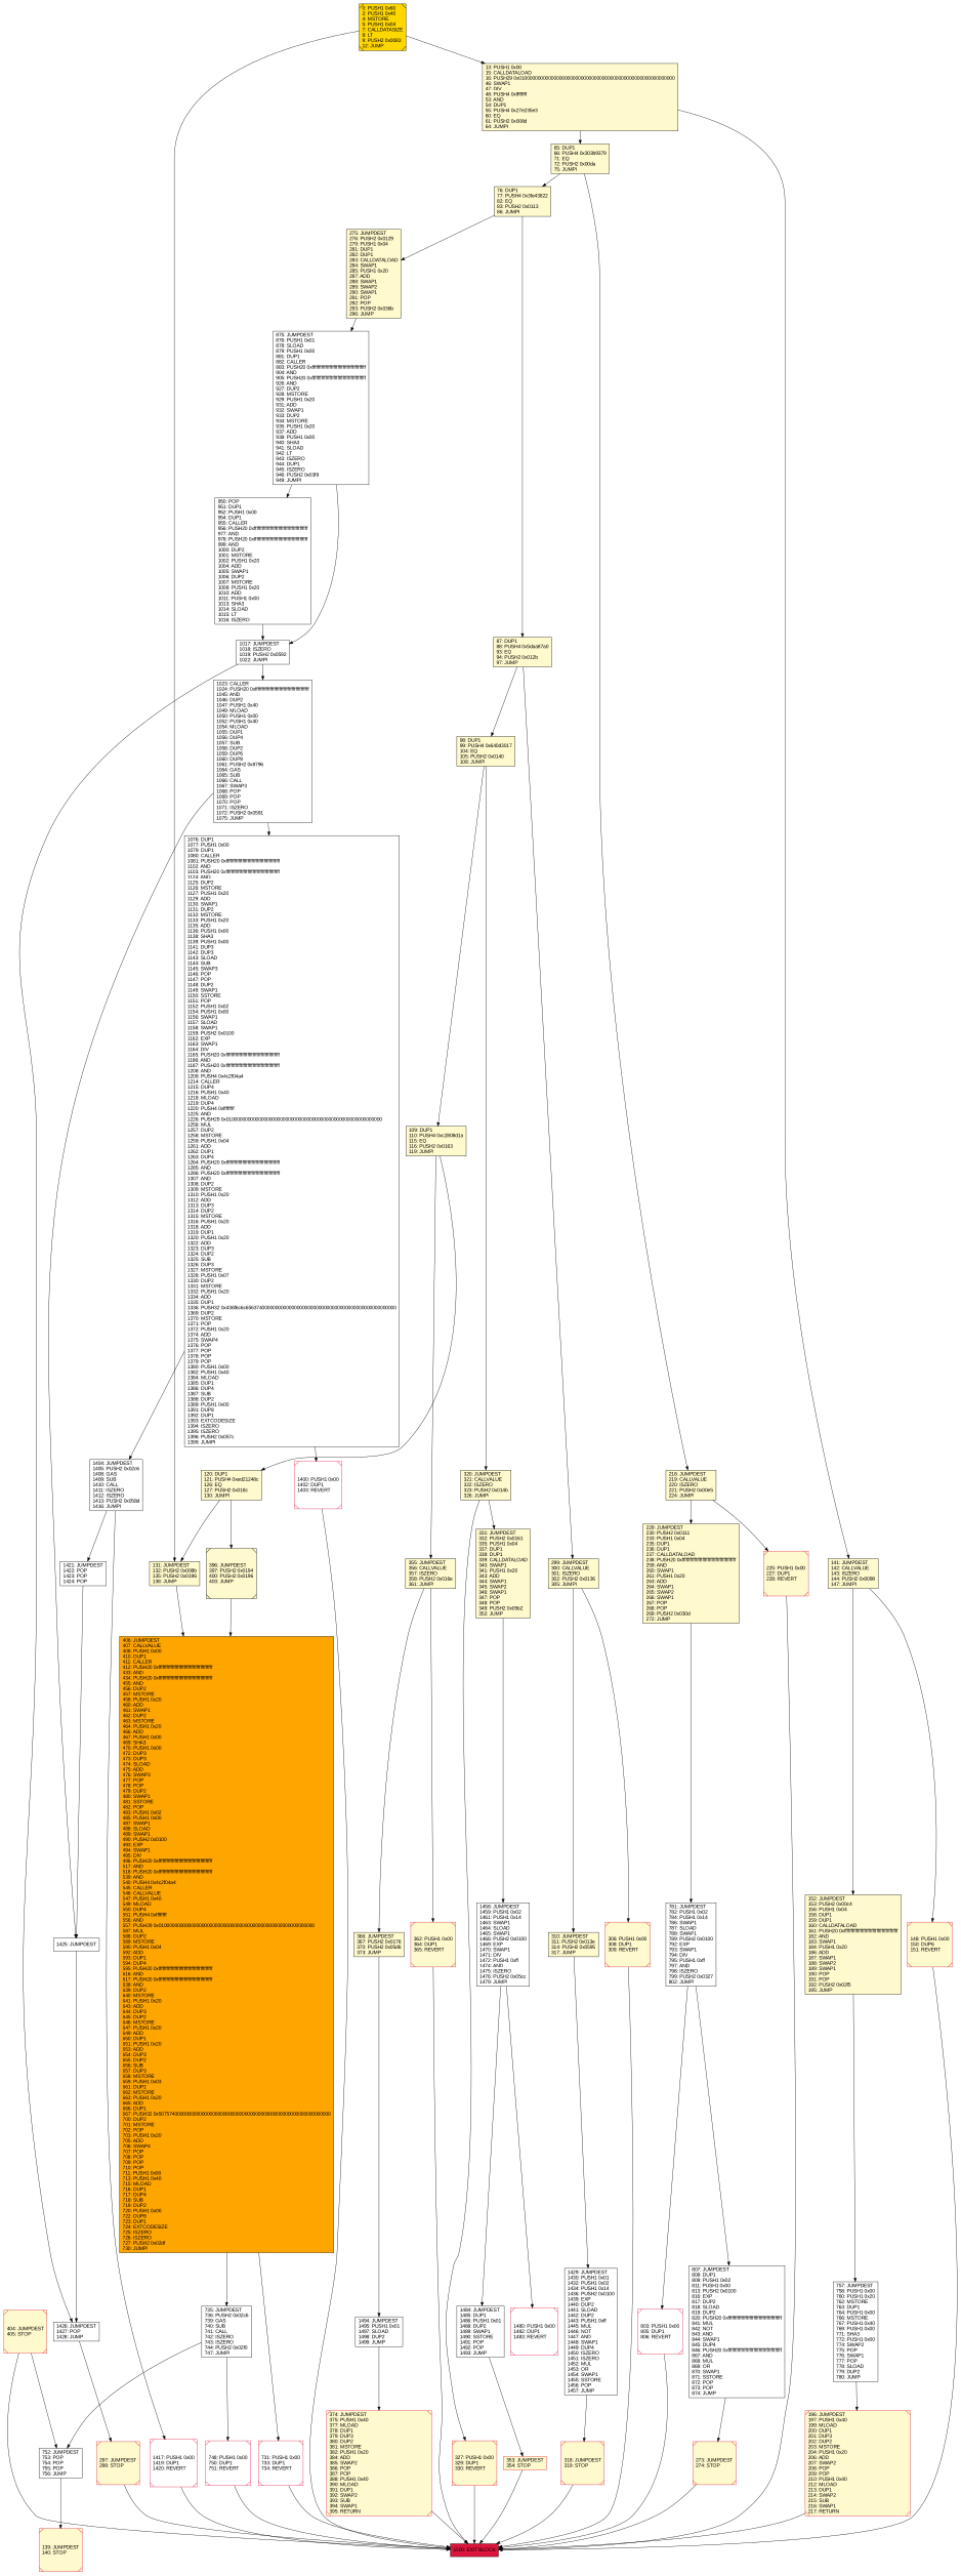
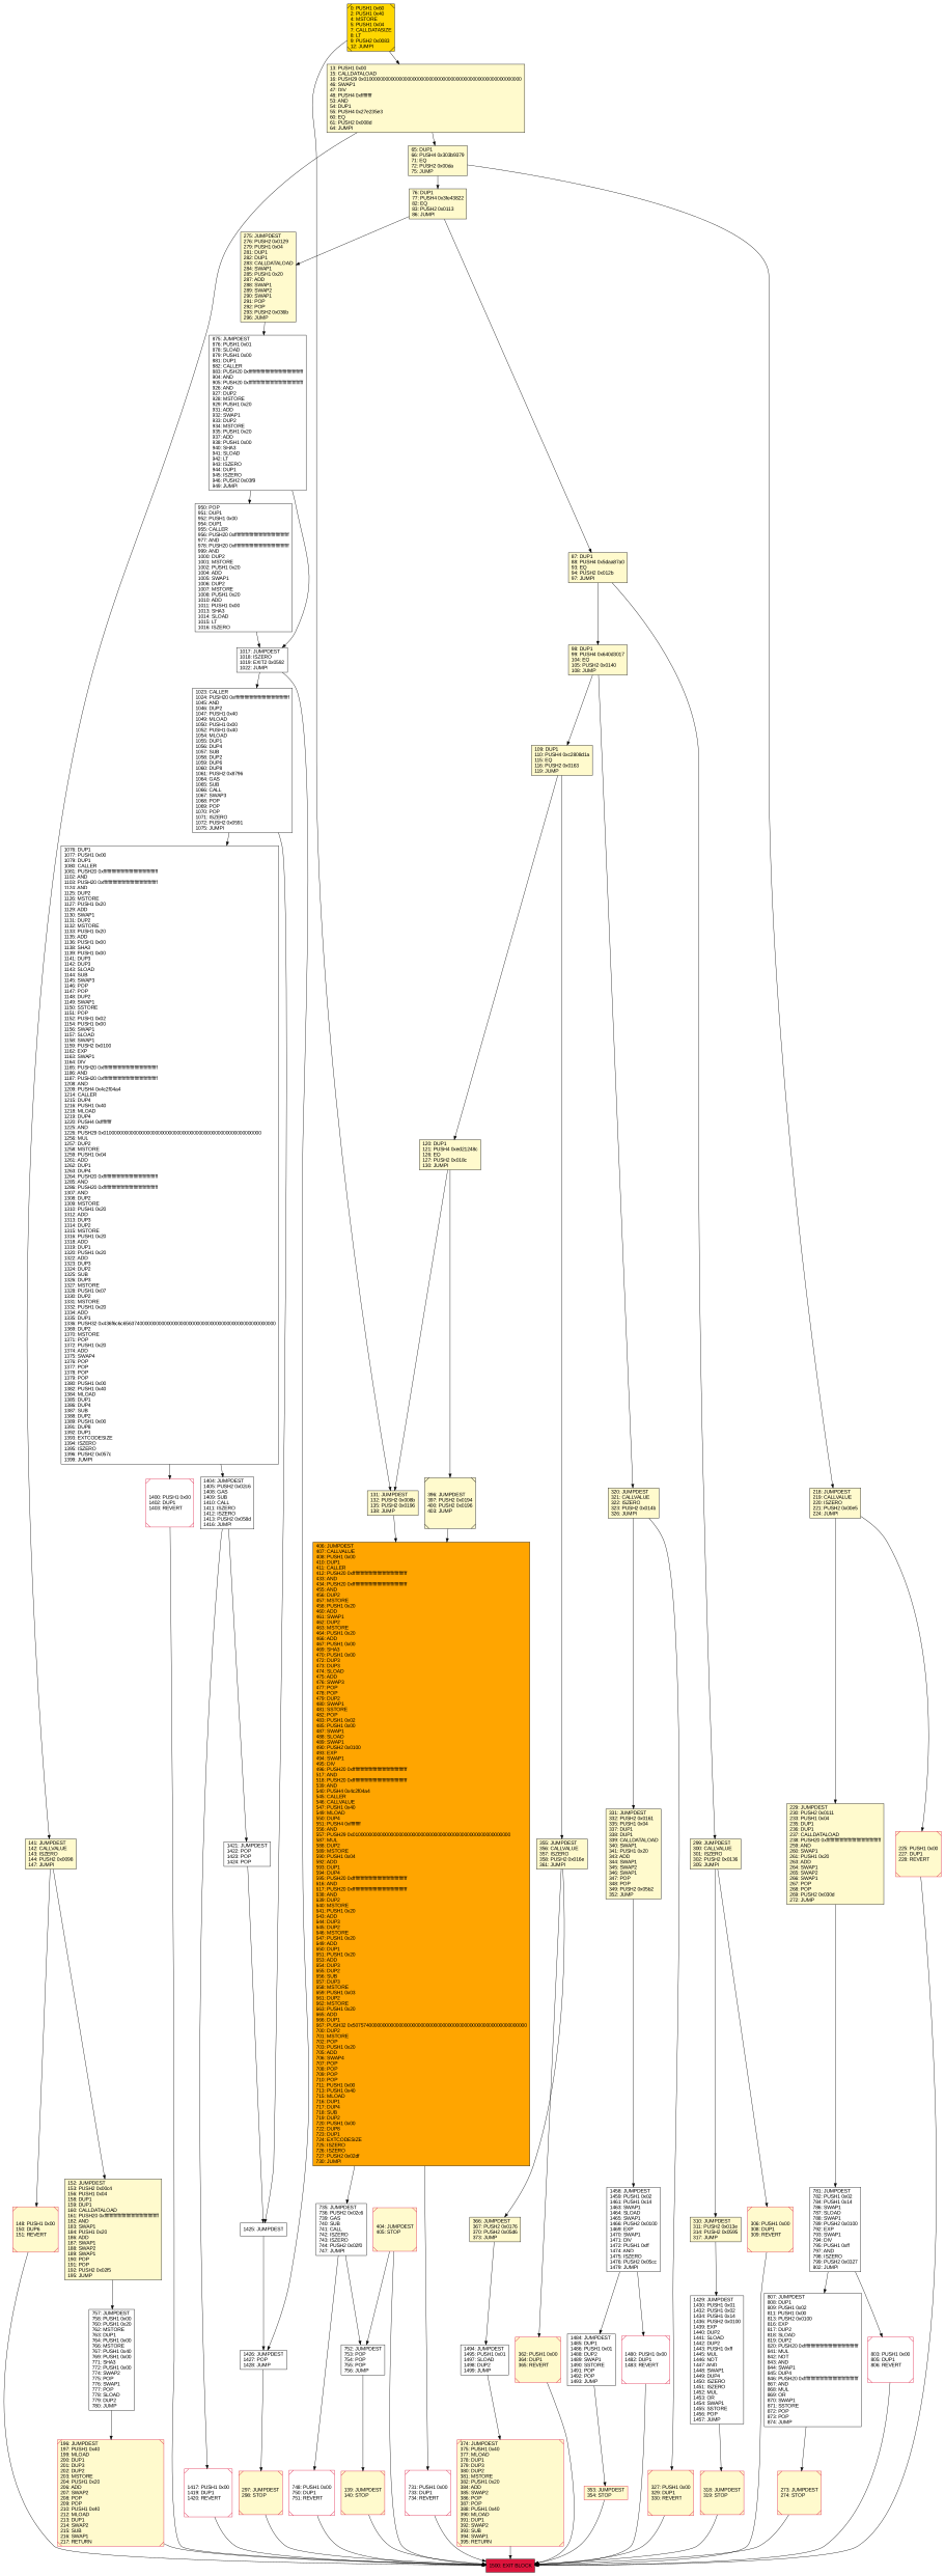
  digraph {
    rankdir=UD
    node [color=black fillcolor=lemonchiffon fontcolor=black fontname=arial shape=box style=filled]
    n1 [fillcolor=white label="1494: JUMPDEST\l1495: PUSH1 0x01\l1497: SLOAD\l1498: DUP2\l1499: JUMP\l"]
    n2 [color=crimson label="374: JUMPDEST\l375: PUSH1 0x40\l377: MLOAD\l378: DUP1\l379: DUP3\l380: DUP2\l381: MSTORE\l382: PUSH1 0x20\l384: ADD\l385: SWAP2\l386: POP\l387: POP\l388: PUSH1 0x40\l390: MLOAD\l391: DUP1\l392: SWAP2\l393: SUB\l394: SWAP1\l395: RETURN\l" shape=Msquare]
    n3 [fillcolor=crimson label="1500: EXIT BLOCK\l"]
    n4 [color=crimson label="404: JUMPDEST\l405: STOP\l" shape=Msquare]
    n5 [fillcolor=white label="752: JUMPDEST\l753: POP\l754: POP\l755: POP\l756: JUMP\l"]
    n6 [color=crimson fillcolor=white label="803: PUSH1 0x00\l805: DUP1\l806: REVERT\l" shape=Msquare]
    n7 [color=crimson label="273: JUMPDEST\l274: STOP\l" shape=Msquare]
    n8 [label="109: DUP1\l110: PUSH4 0xc2808d1a\l115: EQ\l116: PUSH2 0x0163\l119: JUMPI\l"]
    n9 [label="355: JUMPDEST\l356: CALLVALUE\l357: ISZERO\l358: PUSH2 0x016e\l361: JUMPI\l"]
    n10 [label="120: DUP1\l121: PUSH4 0xed21248c\l126: EQ\l127: PUSH2 0x018c\l130: JUMPI\l"]
    n11 [color=crimson label="362: PUSH1 0x00\l364: DUP1\l365: REVERT\l" shape=Msquare]
    n12 [label="366: JUMPDEST\l367: PUSH2 0x0176\l370: PUSH2 0x05d6\l373: JUMP\l"]
    n13 [label="131: JUMPDEST\l132: PUSH2 0x008b\l135: PUSH2 0x0196\l138: JUMP\l"]
    n14 [label="396: JUMPDEST\l397: PUSH2 0x0194\l400: PUSH2 0x0196\l403: JUMP\l" shape=Msquare]
    n15 [fillcolor=white label="1429: JUMPDEST\l1430: PUSH1 0x01\l1432: PUSH1 0x02\l1434: PUSH1 0x14\l1436: PUSH2 0x0100\l1439: EXP\l1440: DUP2\l1441: SLOAD\l1442: DUP2\l1443: PUSH1 0xff\l1445: MUL\l1446: NOT\l1447: AND\l1448: SWAP1\l1449: DUP4\l1450: ISZERO\l1451: ISZERO\l1452: MUL\l1453: OR\l1454: SWAP1\l1455: SSTORE\l1456: POP\l1457: JUMP\l"]
    n16 [color=crimson label="318: JUMPDEST\l319: STOP\l" shape=Msquare]
    n17 [label="331: JUMPDEST\l332: PUSH2 0x0161\l335: PUSH1 0x04\l337: DUP1\l338: DUP1\l339: CALLDATALOAD\l340: SWAP1\l341: PUSH1 0x20\l343: ADD\l344: SWAP1\l345: SWAP2\l346: SWAP1\l347: POP\l348: POP\l349: PUSH2 0x05b2\l352: JUMP\l"]
    n18 [fillcolor=white label="1458: JUMPDEST\l1459: PUSH1 0x02\l1461: PUSH1 0x14\l1463: SWAP1\l1464: SLOAD\l1465: SWAP1\l1466: PUSH2 0x0100\l1469: EXP\l1470: SWAP1\l1471: DIV\l1472: PUSH1 0xff\l1474: AND\l1475: ISZERO\l1476: PUSH2 0x05cc\l1479: JUMPI\l"]
    n19 [fillcolor=white label="1484: JUMPDEST\l1485: DUP1\l1486: PUSH1 0x01\l1488: DUP2\l1489: SWAP1\l1490: SSTORE\l1491: POP\l1492: POP\l1493: JUMP\l"]
    n20 [color=crimson fillcolor=white label="1480: PUSH1 0x00\l1482: DUP1\l1483: REVERT\l" shape=Msquare]
    n21 [label="299: JUMPDEST\l300: CALLVALUE\l301: ISZERO\l302: PUSH2 0x0136\l305: JUMPI\l"]
    n22 [color=crimson label="306: PUSH1 0x00\l308: DUP1\l309: REVERT\l" shape=Msquare]
    n23 [label="310: JUMPDEST\l311: PUSH2 0x013e\l314: PUSH2 0x0595\l317: JUMP\l"]
    n24 [color=crimson label="139: JUMPDEST\l140: STOP\l" shape=Msquare]
    n25 [label="65: DUP1\l66: PUSH4 0x303b9379\l71: EQ\l72: PUSH2 0x00da\l75: JUMPI\l"]
    n26 [label="218: JUMPDEST\l219: CALLVALUE\l220: ISZERO\l221: PUSH2 0x00e5\l224: JUMPI\l"]
    n27 [label="76: DUP1\l77: PUSH4 0x3fe43822\l82: EQ\l83: PUSH2 0x0113\l86: JUMPI\l"]
    n28 [color=crimson label="225: PUSH1 0x00\l227: DUP1\l228: REVERT\l" shape=Msquare]
    n29 [label="229: JUMPDEST\l230: PUSH2 0x0111\l233: PUSH1 0x04\l235: DUP1\l236: DUP1\l237: CALLDATALOAD\l238: PUSH20 0xffffffffffffffffffffffffffffffffffffffff\l259: AND\l260: SWAP1\l261: PUSH1 0x20\l263: ADD\l264: SWAP1\l265: SWAP2\l266: SWAP1\l267: POP\l268: POP\l269: PUSH2 0x030d\l272: JUMP\l"]
    n30 [label="87: DUP1\l88: PUSH4 0x5daa87a0\l93: EQ\l94: PUSH2 0x012b\l97: JUMPI\l"]
    n31 [label="275: JUMPDEST\l276: PUSH2 0x0129\l279: PUSH1 0x04\l281: DUP1\l282: DUP1\l283: CALLDATALOAD\l284: SWAP1\l285: PUSH1 0x20\l287: ADD\l288: SWAP1\l289: SWAP2\l290: SWAP1\l291: POP\l292: POP\l293: PUSH2 0x036b\l296: JUMP\l"]
    n32 [fillcolor=white label="950: POP\l951: DUP1\l952: PUSH1 0x00\l954: DUP1\l955: CALLER\l956: PUSH20 0xffffffffffffffffffffffffffffffffffffffff\l977: AND\l978: PUSH20 0xffffffffffffffffffffffffffffffffffffffff\l999: AND\l1000: DUP2\l1001: MSTORE\l1002: PUSH1 0x20\l1004: ADD\l1005: SWAP1\l1006: DUP2\l1007: MSTORE\l1008: PUSH1 0x20\l1010: ADD\l1011: PUSH1 0x00\l1013: SHA3\l1014: SLOAD\l1015: LT\l1016: ISZERO\l"]
-   n33 [fillcolor=white label="1017: JUMPDEST\l1018: ISZERO\l1019: PUSH2 0x0592\l1022: JUMPI\l"]
+   n33 [fillcolor=white label="1017: JUMPDEST\l1018: ISZERO\l1019: EXIT2 0x0592\l1022: JUMPI\l"]
    n34 [fillcolor=white label="1023: CALLER\l1024: PUSH20 0xffffffffffffffffffffffffffffffffffffffff\l1045: AND\l1046: DUP2\l1047: PUSH1 0x40\l1049: MLOAD\l1050: PUSH1 0x00\l1052: PUSH1 0x40\l1054: MLOAD\l1055: DUP1\l1056: DUP4\l1057: SUB\l1058: DUP2\l1059: DUP6\l1060: DUP8\l1061: PUSH2 0x8796\l1064: GAS\l1065: SUB\l1066: CALL\l1067: SWAP3\l1068: POP\l1069: POP\l1070: POP\l1071: ISZERO\l1072: PUSH2 0x0591\l1075: JUMPI\l"]
    n35 [fillcolor=white label="1426: JUMPDEST\l1427: POP\l1428: JUMP\l"]
    n36 [label="98: DUP1\l99: PUSH4 0x640d3017\l104: EQ\l105: PUSH2 0x0140\l108: JUMPI\l"]
    n37 [label="320: JUMPDEST\l321: CALLVALUE\l322: ISZERO\l323: PUSH2 0x014b\l326: JUMPI\l"]
    n38 [label="152: JUMPDEST\l153: PUSH2 0x00c4\l156: PUSH1 0x04\l158: DUP1\l159: DUP1\l160: CALLDATALOAD\l161: PUSH20 0xffffffffffffffffffffffffffffffffffffffff\l182: AND\l183: SWAP1\l184: PUSH1 0x20\l186: ADD\l187: SWAP1\l188: SWAP2\l189: SWAP1\l190: POP\l191: POP\l192: PUSH2 0x02f5\l195: JUMP\l"]
    n39 [fillcolor=white label="757: JUMPDEST\l758: PUSH1 0x00\l760: PUSH1 0x20\l762: MSTORE\l763: DUP1\l764: PUSH1 0x00\l766: MSTORE\l767: PUSH1 0x40\l769: PUSH1 0x00\l771: SHA3\l772: PUSH1 0x00\l774: SWAP2\l775: POP\l776: SWAP1\l777: POP\l778: SLOAD\l779: DUP2\l780: JUMP\l"]
    n40 [color=crimson label="196: JUMPDEST\l197: PUSH1 0x40\l199: MLOAD\l200: DUP1\l201: DUP3\l202: DUP2\l203: MSTORE\l204: PUSH1 0x20\l206: ADD\l207: SWAP2\l208: POP\l209: POP\l210: PUSH1 0x40\l212: MLOAD\l213: DUP1\l214: SWAP2\l215: SUB\l216: SWAP1\l217: RETURN\l" shape=Msquare]
    n41 [fillcolor=orange label="406: JUMPDEST\l407: CALLVALUE\l408: PUSH1 0x00\l410: DUP1\l411: CALLER\l412: PUSH20 0xffffffffffffffffffffffffffffffffffffffff\l433: AND\l434: PUSH20 0xffffffffffffffffffffffffffffffffffffffff\l455: AND\l456: DUP2\l457: MSTORE\l458: PUSH1 0x20\l460: ADD\l461: SWAP1\l462: DUP2\l463: MSTORE\l464: PUSH1 0x20\l466: ADD\l467: PUSH1 0x00\l469: SHA3\l470: PUSH1 0x00\l472: DUP3\l473: DUP3\l474: SLOAD\l475: ADD\l476: SWAP3\l477: POP\l478: POP\l479: DUP2\l480: SWAP1\l481: SSTORE\l482: POP\l483: PUSH1 0x02\l485: PUSH1 0x00\l487: SWAP1\l488: SLOAD\l489: SWAP1\l490: PUSH2 0x0100\l493: EXP\l494: SWAP1\l495: DIV\l496: PUSH20 0xffffffffffffffffffffffffffffffffffffffff\l517: AND\l518: PUSH20 0xffffffffffffffffffffffffffffffffffffffff\l539: AND\l540: PUSH4 0x4c2f04a4\l545: CALLER\l546: CALLVALUE\l547: PUSH1 0x40\l549: MLOAD\l550: DUP4\l551: PUSH4 0xffffffff\l556: AND\l557: PUSH29 0x0100000000000000000000000000000000000000000000000000000000\l587: MUL\l588: DUP2\l589: MSTORE\l590: PUSH1 0x04\l592: ADD\l593: DUP1\l594: DUP4\l595: PUSH20 0xffffffffffffffffffffffffffffffffffffffff\l616: AND\l617: PUSH20 0xffffffffffffffffffffffffffffffffffffffff\l638: AND\l639: DUP2\l640: MSTORE\l641: PUSH1 0x20\l643: ADD\l644: DUP3\l645: DUP2\l646: MSTORE\l647: PUSH1 0x20\l649: ADD\l650: DUP1\l651: PUSH1 0x20\l653: ADD\l654: DUP3\l655: DUP2\l656: SUB\l657: DUP3\l658: MSTORE\l659: PUSH1 0x03\l661: DUP2\l662: MSTORE\l663: PUSH1 0x20\l665: ADD\l666: DUP1\l667: PUSH32 0x5075740000000000000000000000000000000000000000000000000000000000\l700: DUP2\l701: MSTORE\l702: POP\l703: PUSH1 0x20\l705: ADD\l706: SWAP4\l707: POP\l708: POP\l709: POP\l710: POP\l711: PUSH1 0x00\l713: PUSH1 0x40\l715: MLOAD\l716: DUP1\l717: DUP4\l718: SUB\l719: DUP2\l720: PUSH1 0x00\l722: DUP8\l723: DUP1\l724: EXTCODESIZE\l725: ISZERO\l726: ISZERO\l727: PUSH2 0x02df\l730: JUMPI\l"]
    n42 [fillcolor=white label="735: JUMPDEST\l736: PUSH2 0x02c6\l739: GAS\l740: SUB\l741: CALL\l742: ISZERO\l743: ISZERO\l744: PUSH2 0x02f0\l747: JUMPI\l"]
    n43 [color=crimson fillcolor=white label="731: PUSH1 0x00\l733: DUP1\l734: REVERT\l" shape=Msquare]
    n44 [color=crimson fillcolor=white label="1417: PUSH1 0x00\l1419: DUP1\l1420: REVERT\l" shape=Msquare]
    n45 [fillcolor=white label="1425: JUMPDEST\l"]
    n46 [fillcolor=white label="1076: DUP1\l1077: PUSH1 0x00\l1079: DUP1\l1080: CALLER\l1081: PUSH20 0xffffffffffffffffffffffffffffffffffffffff\l1102: AND\l1103: PUSH20 0xffffffffffffffffffffffffffffffffffffffff\l1124: AND\l1125: DUP2\l1126: MSTORE\l1127: PUSH1 0x20\l1129: ADD\l1130: SWAP1\l1131: DUP2\l1132: MSTORE\l1133: PUSH1 0x20\l1135: ADD\l1136: PUSH1 0x00\l1138: SHA3\l1139: PUSH1 0x00\l1141: DUP3\l1142: DUP3\l1143: SLOAD\l1144: SUB\l1145: SWAP3\l1146: POP\l1147: POP\l1148: DUP2\l1149: SWAP1\l1150: SSTORE\l1151: POP\l1152: PUSH1 0x02\l1154: PUSH1 0x00\l1156: SWAP1\l1157: SLOAD\l1158: SWAP1\l1159: PUSH2 0x0100\l1162: EXP\l1163: SWAP1\l1164: DIV\l1165: PUSH20 0xffffffffffffffffffffffffffffffffffffffff\l1186: AND\l1187: PUSH20 0xffffffffffffffffffffffffffffffffffffffff\l1208: AND\l1209: PUSH4 0x4c2f04a4\l1214: CALLER\l1215: DUP4\l1216: PUSH1 0x40\l1218: MLOAD\l1219: DUP4\l1220: PUSH4 0xffffffff\l1225: AND\l1226: PUSH29 0x0100000000000000000000000000000000000000000000000000000000\l1256: MUL\l1257: DUP2\l1258: MSTORE\l1259: PUSH1 0x04\l1261: ADD\l1262: DUP1\l1263: DUP4\l1264: PUSH20 0xffffffffffffffffffffffffffffffffffffffff\l1285: AND\l1286: PUSH20 0xffffffffffffffffffffffffffffffffffffffff\l1307: AND\l1308: DUP2\l1309: MSTORE\l1310: PUSH1 0x20\l1312: ADD\l1313: DUP3\l1314: DUP2\l1315: MSTORE\l1316: PUSH1 0x20\l1318: ADD\l1319: DUP1\l1320: PUSH1 0x20\l1322: ADD\l1323: DUP3\l1324: DUP2\l1325: SUB\l1326: DUP3\l1327: MSTORE\l1328: PUSH1 0x07\l1330: DUP2\l1331: MSTORE\l1332: PUSH1 0x20\l1334: ADD\l1335: DUP1\l1336: PUSH32 0x436f6c6c65637400000000000000000000000000000000000000000000000000\l1369: DUP2\l1370: MSTORE\l1371: POP\l1372: PUSH1 0x20\l1374: ADD\l1375: SWAP4\l1376: POP\l1377: POP\l1378: POP\l1379: POP\l1380: PUSH1 0x00\l1382: PUSH1 0x40\l1384: MLOAD\l1385: DUP1\l1386: DUP4\l1387: SUB\l1388: DUP2\l1389: PUSH1 0x00\l1391: DUP8\l1392: DUP1\l1393: EXTCODESIZE\l1394: ISZERO\l1395: ISZERO\l1396: PUSH2 0x057c\l1399: JUMPI\l"]
    n47 [color=crimson fillcolor=white label="1400: PUSH1 0x00\l1402: DUP1\l1403: REVERT\l" shape=Msquare]
    n48 [fillcolor=white label="1404: JUMPDEST\l1405: PUSH2 0x02c6\l1408: GAS\l1409: SUB\l1410: CALL\l1411: ISZERO\l1412: ISZERO\l1413: PUSH2 0x058d\l1416: JUMPI\l"]
    n49 [color=crimson label="327: PUSH1 0x00\l329: DUP1\l330: REVERT\l" shape=Msquare]
    n50 [color=crimson label="353: JUMPDEST\l354: STOP\l"]
    n51 [fillcolor=white label="781: JUMPDEST\l782: PUSH1 0x02\l784: PUSH1 0x14\l786: SWAP1\l787: SLOAD\l788: SWAP1\l789: PUSH2 0x0100\l792: EXP\l793: SWAP1\l794: DIV\l795: PUSH1 0xff\l797: AND\l798: ISZERO\l799: PUSH2 0x0327\l802: JUMPI\l"]
    n52 [color=crimson label="148: PUSH1 0x00\l150: DUP6\l151: REVERT\l" shape=Msquare]
    n53 [color=crimson label="297: JUMPDEST\l298: STOP\l" shape=Msquare]
    n54 [fillcolor=white label="875: JUMPDEST\l876: PUSH1 0x01\l878: SLOAD\l879: PUSH1 0x00\l881: DUP1\l882: CALLER\l883: PUSH20 0xffffffffffffffffffffffffffffffffffffffff\l904: AND\l905: PUSH20 0xffffffffffffffffffffffffffffffffffffffff\l926: AND\l927: DUP2\l928: MSTORE\l929: PUSH1 0x20\l931: ADD\l932: SWAP1\l933: DUP2\l934: MSTORE\l935: PUSH1 0x20\l937: ADD\l938: PUSH1 0x00\l940: SHA3\l941: SLOAD\l942: LT\l943: ISZERO\l944: DUP1\l945: ISZERO\l946: PUSH2 0x03f9\l949: JUMPI\l"]
    n55 [color=crimson fillcolor=white label="748: PUSH1 0x00\l750: DUP1\l751: REVERT\l" shape=Msquare]
    n56 [label="141: JUMPDEST\l142: CALLVALUE\l143: ISZERO\l144: PUSH2 0x0098\l147: JUMPI\l"]
    n57 [fillcolor=white label="1421: JUMPDEST\l1422: POP\l1423: POP\l1424: POP\l"]
    n58 [fillcolor=white label="807: JUMPDEST\l808: DUP1\l809: PUSH1 0x02\l811: PUSH1 0x00\l813: PUSH2 0x0100\l816: EXP\l817: DUP2\l818: SLOAD\l819: DUP2\l820: PUSH20 0xffffffffffffffffffffffffffffffffffffffff\l841: MUL\l842: NOT\l843: AND\l844: SWAP1\l845: DUP4\l846: PUSH20 0xffffffffffffffffffffffffffffffffffffffff\l867: AND\l868: MUL\l869: OR\l870: SWAP1\l871: SSTORE\l872: POP\l873: POP\l874: JUMP\l"]
    n59 [fillcolor=gold label="0: PUSH1 0x60\l2: PUSH1 0x40\l4: MSTORE\l5: PUSH1 0x04\l7: CALLDATASIZE\l8: LT\l9: PUSH2 0x0083\l12: JUMPI\l" shape=Msquare]
    n60 [label="13: PUSH1 0x00\l15: CALLDATALOAD\l16: PUSH29 0x0100000000000000000000000000000000000000000000000000000000\l46: SWAP1\l47: DIV\l48: PUSH4 0xffffffff\l53: AND\l54: DUP1\l55: PUSH4 0x27e235e3\l60: EQ\l61: PUSH2 0x008d\l64: JUMPI\l"]
    n1 -> n2
    n2 -> n3
    n4 -> n3
    n4 -> n5
    n5 -> n24
    n6 -> n3
    n7 -> n3
    n8 -> n9
    n8 -> n10
    n9 -> n11
    n9 -> n12
    n10 -> n13
    n10 -> n14
    n11 -> n3
    n12 -> n1
    n13 -> n41
    n14 -> n41
    n15 -> n16
    n16 -> n3
    n17 -> n18
    n18 -> n19
    n18 -> n20
    n19 -> n50
+   n20 -> n3
    n21 -> n22
    n21 -> n23
    n22 -> n3
    n23 -> n15
+   n24 -> n3
    n25 -> n26
    n25 -> n27
    n26 -> n28
    n26 -> n29
    n27 -> n30
    n27 -> n31
    n28 -> n3
    n29 -> n51
    n30 -> n21
    n30 -> n36
    n31 -> n54
    n32 -> n33
    n33 -> n34
    n33 -> n35
    n34 -> n45
    n34 -> n46
    n35 -> n53
    n36 -> n8
    n36 -> n37
    n37 -> n17
    n37 -> n49
    n38 -> n39
    n39 -> n40
    n40 -> n3
    n41 -> n42
    n41 -> n43
    n42 -> n5
    n42 -> n55
    n43 -> n3
    n44 -> n3
    n45 -> n35
    n46 -> n47
    n46 -> n48
    n47 -> n3
    n48 -> n44
    n48 -> n57
    n49 -> n3
    n50 -> n3
    n51 -> n6
    n51 -> n58
    n52 -> n3
    n53 -> n3
    n54 -> n32
    n54 -> n33
    n55 -> n3
    n56 -> n38
    n56 -> n52
    n57 -> n45
    n58 -> n7
    n59 -> n13
    n59 -> n60
    n60 -> n25
    n60 -> n56
  }
